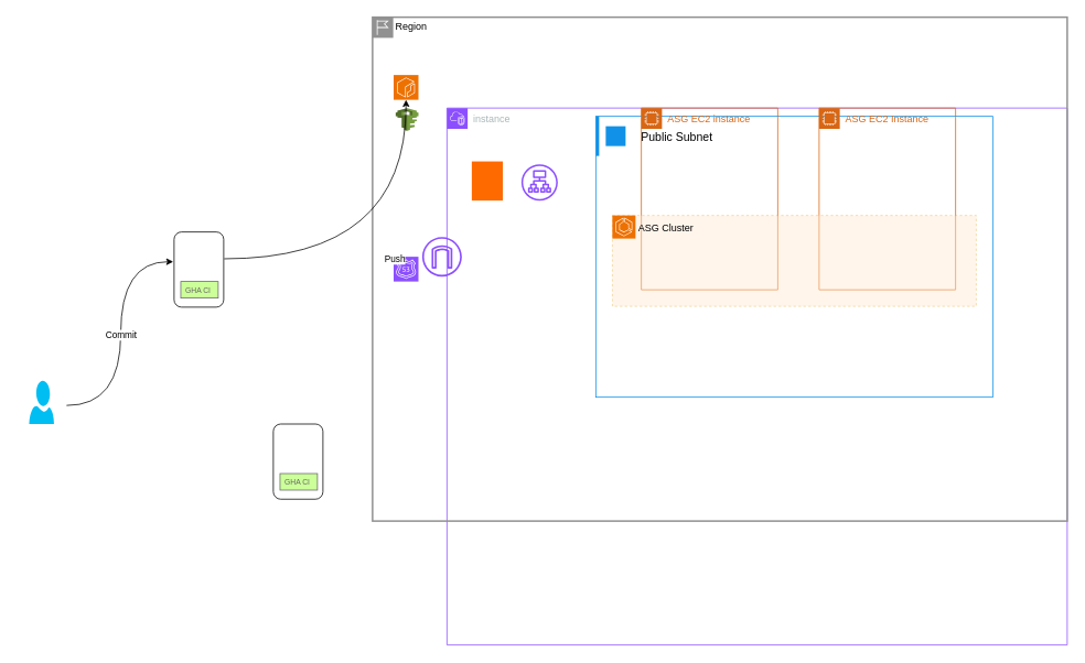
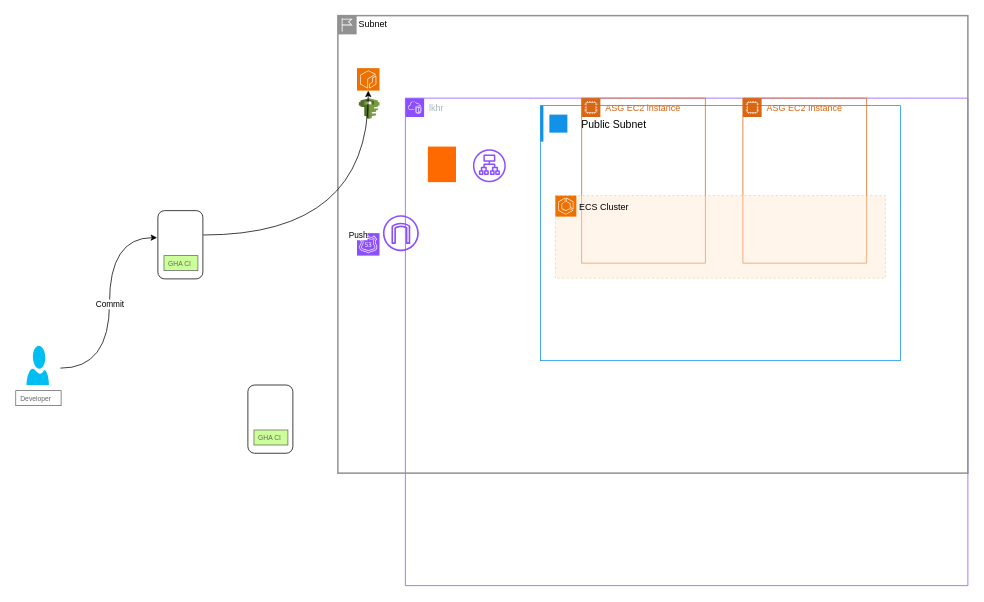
  <mxCell id="0" />
  <mxCell id="1" parent="0" />
  <mxCell id="2" value="" style="verticalLabelPosition=bottom;html=1;verticalAlign=top;align=center;strokeColor=none;fillColor=#00BEF2;shape=mxgraph.azure.user;" parent="1" vertex="1"><mxGeometry x="34.75" y="460" width="30" height="52.5" as="geometry" /></mxCell>
- <mxCell id="3" value="instance" style="points=[[0,0],[0.25,0],[0.5,0],[0.75,0],[1,0],[1,0.25],[1,0.5],[1,0.75],[1,1],[0.75,1],[0.5,1],[0.25,1],[0,1],[0,0.75],[0,0.5],[0,0.25]];outlineConnect=0;gradientColor=none;html=1;whiteSpace=wrap;fontSize=12;fontStyle=0;container=1;pointerEvents=0;collapsible=0;recursiveResize=0;shape=mxgraph.aws4.group;grIcon=mxgraph.aws4.group_vpc2;strokeColor=#8C4FFF;fillColor=none;verticalAlign=top;align=left;spacingLeft=30;fontColor=#AAB7B8;dashed=0;" parent="1" vertex="1"><mxGeometry x="540" y="130" width="750" height="650" as="geometry" /></mxCell>
+ <mxCell id="3" value="lkhr" style="points=[[0,0],[0.25,0],[0.5,0],[0.75,0],[1,0],[1,0.25],[1,0.5],[1,0.75],[1,1],[0.75,1],[0.5,1],[0.25,1],[0,1],[0,0.75],[0,0.5],[0,0.25]];outlineConnect=0;gradientColor=none;html=1;whiteSpace=wrap;fontSize=12;fontStyle=0;container=1;pointerEvents=0;collapsible=0;recursiveResize=0;shape=mxgraph.aws4.group;grIcon=mxgraph.aws4.group_vpc2;strokeColor=#8C4FFF;fillColor=none;verticalAlign=top;align=left;spacingLeft=30;fontColor=#AAB7B8;dashed=0;" parent="1" vertex="1"><mxGeometry x="540" y="130" width="750" height="650" as="geometry" /></mxCell>
  <mxCell id="4" value="" style="container=1;collapsible=0;expand=0;recursiveResize=0;html=1;whiteSpace=wrap;strokeColor=#1192E8;fillColor=none;strokeWidth=1" parent="3" vertex="1"><mxGeometry x="180" y="10" width="480" height="340" as="geometry" /></mxCell>
  <mxCell id="5" value="Public Subnet" style="shape=rect;fillColor=none;aspect=fixed;resizable=0;labelPosition=right;verticalLabelPosition=middle;align=left;verticalAlign=middle;strokeColor=none;part=1;spacingLeft=5;fontSize=14;" parent="4" vertex="1"><mxGeometry width="48" height="48" relative="1" as="geometry" /></mxCell>
  <mxCell id="6" value="" style="fillColor=#1192E8;shape=mxgraph.ibm_cloud.ibm-cloud--subnets;strokeColor=none;dashed=0;outlineConnect=0;html=1;labelPosition=center;verticalLabelPosition=bottom;verticalAlign=top;part=1;movable=0;resizable=0;rotatable=0;" parent="5" vertex="1"><mxGeometry width="24" height="24" relative="1" as="geometry"><mxPoint x="12" y="12" as="offset" /></mxGeometry></mxCell>
  <mxCell id="7" value="" style="shape=rect;fillColor=#1192E8;aspect=fixed;resizable=0;labelPosition=right;verticalLabelPosition=middle;align=left;verticalAlign=middle;strokeColor=none;part=1;spacingLeft=5;fontSize=14;" parent="4" vertex="1"><mxGeometry width="4" height="48" relative="1" as="geometry" /></mxCell>
  <mxCell id="8" value="" style="sketch=0;outlineConnect=0;fontColor=#232F3E;gradientColor=none;fillColor=#8C4FFF;strokeColor=none;dashed=0;verticalLabelPosition=bottom;verticalAlign=top;align=center;html=1;fontSize=12;fontStyle=0;aspect=fixed;pointerEvents=1;shape=mxgraph.aws4.internet_gateway;" vertex="1" parent="3"><mxGeometry x="-30" y="156" width="48" height="48" as="geometry" /></mxCell>
- <mxCell id="9" value="Region" style="shape=mxgraph.ibm.box;prType=region;fontStyle=0;verticalAlign=top;align=left;spacingLeft=32;spacingTop=4;fillColor=none;rounded=0;whiteSpace=wrap;html=1;strokeColor=#919191;strokeWidth=2;dashed=0;container=1;spacing=-4;collapsible=0;expand=0;recursiveResize=0;" parent="3" vertex="1"><mxGeometry x="-90" y="-110" width="840" height="610" as="geometry" /></mxCell>
+ <mxCell id="9" value="Subnet" style="shape=mxgraph.ibm.box;prType=region;fontStyle=0;verticalAlign=top;align=left;spacingLeft=32;spacingTop=4;fillColor=none;rounded=0;whiteSpace=wrap;html=1;strokeColor=#919191;strokeWidth=2;dashed=0;container=1;spacing=-4;collapsible=0;expand=0;recursiveResize=0;" parent="3" vertex="1"><mxGeometry x="-90" y="-110" width="840" height="610" as="geometry" /></mxCell>
  <mxCell id="10" value="" style="sketch=0;outlineConnect=0;fontColor=#232F3E;fillColor=#759C3E;strokeColor=#ffffff;dashed=0;verticalLabelPosition=bottom;verticalAlign=top;align=center;html=1;fontSize=12;fontStyle=0;aspect=fixed;shape=mxgraph.aws3.iam;resIcon=mxgraph.aws4.route_53;gradientColor=none;" parent="9" vertex="1"><mxGeometry x="28" y="110" width="27.5" height="27.5" as="geometry" /></mxCell>
  <mxCell id="11" value="" style="sketch=0;points=[[0,0,0],[0.25,0,0],[0.5,0,0],[0.75,0,0],[1,0,0],[0,1,0],[0.25,1,0],[0.5,1,0],[0.75,1,0],[1,1,0],[0,0.25,0],[0,0.5,0],[0,0.75,0],[1,0.25,0],[1,0.5,0],[1,0.75,0]];outlineConnect=0;fontColor=#232F3E;fillColor=#8C4FFF;strokeColor=#ffffff;dashed=0;verticalLabelPosition=bottom;verticalAlign=top;align=center;html=1;fontSize=12;fontStyle=0;aspect=fixed;shape=mxgraph.aws4.resourceIcon;resIcon=mxgraph.aws4.route_53;" parent="9" vertex="1"><mxGeometry x="25.5" y="290" width="30" height="30" as="geometry" /></mxCell>
  <mxCell id="12" value="" style="sketch=0;points=[[0,0,0],[0.25,0,0],[0.5,0,0],[0.75,0,0],[1,0,0],[0,1,0],[0.25,1,0],[0.5,1,0],[0.75,1,0],[1,1,0],[0,0.25,0],[0,0.5,0],[0,0.75,0],[1,0.25,0],[1,0.5,0],[1,0.75,0]];outlineConnect=0;fontColor=#232F3E;fillColor=#ED7100;strokeColor=#ffffff;dashed=0;verticalLabelPosition=bottom;verticalAlign=top;align=center;html=1;fontSize=12;fontStyle=0;aspect=fixed;shape=mxgraph.aws4.resourceIcon;resIcon=mxgraph.aws4.ecr;" parent="9" vertex="1"><mxGeometry x="25.5" y="70" width="30" height="30" as="geometry" /></mxCell>
  <mxCell id="13" value="" style="sketch=0;outlineConnect=0;fontColor=#232F3E;gradientColor=none;fillColor=#8C4FFF;strokeColor=none;dashed=0;verticalLabelPosition=bottom;verticalAlign=top;align=center;html=1;fontSize=12;fontStyle=0;aspect=fixed;pointerEvents=1;shape=mxgraph.aws4.application_load_balancer;" parent="9" vertex="1"><mxGeometry x="180" y="178" width="44" height="44" as="geometry" /></mxCell>
  <mxCell id="14" value="" style="points=[];aspect=fixed;html=1;align=center;shadow=0;dashed=0;fillColor=#FF6A00;strokeColor=none;shape=mxgraph.alibaba_cloud.route_table;" vertex="1" parent="9"><mxGeometry x="120" y="174.6" width="37.5" height="47.4" as="geometry" /></mxCell>
  <mxCell id="15" value="ASG EC2 instance" style="points=[[0,0],[0.25,0],[0.5,0],[0.75,0],[1,0],[1,0.25],[1,0.5],[1,0.75],[1,1],[0.75,1],[0.5,1],[0.25,1],[0,1],[0,0.75],[0,0.5],[0,0.25]];outlineConnect=0;gradientColor=none;html=1;whiteSpace=wrap;fontSize=12;fontStyle=0;container=1;pointerEvents=0;collapsible=0;recursiveResize=0;shape=mxgraph.aws4.group;grIcon=mxgraph.aws4.group_ec2_instance_contents;strokeColor=#D86613;fillColor=none;verticalAlign=top;align=left;spacingLeft=30;fontColor=#D86613;dashed=0;" vertex="1" parent="9"><mxGeometry x="325" y="110" width="165" height="220" as="geometry" /></mxCell>
  <mxCell id="16" value="ASG EC2 Instance" style="points=[[0,0],[0.25,0],[0.5,0],[0.75,0],[1,0],[1,0.25],[1,0.5],[1,0.75],[1,1],[0.75,1],[0.5,1],[0.25,1],[0,1],[0,0.75],[0,0.5],[0,0.25]];outlineConnect=0;gradientColor=none;html=1;whiteSpace=wrap;fontSize=12;fontStyle=0;container=1;pointerEvents=0;collapsible=0;recursiveResize=0;shape=mxgraph.aws4.group;grIcon=mxgraph.aws4.group_ec2_instance_contents;strokeColor=#D86613;fillColor=none;verticalAlign=top;align=left;spacingLeft=30;fontColor=#D86613;dashed=0;" vertex="1" parent="9"><mxGeometry x="540" y="110" width="165" height="220" as="geometry" /></mxCell>
  <mxCell id="17" value="" style="rounded=0;whiteSpace=wrap;html=1;dashed=1;fillColor=#ffe6cc;strokeColor=#d79b00;opacity=40;fontStyle=0;movable=0;resizable=0;rotatable=0;deletable=0;editable=0;locked=1;connectable=0;" vertex="1" parent="9"><mxGeometry x="290" y="240" width="440" height="110" as="geometry" /></mxCell>
  <mxCell id="18" value="" style="sketch=0;points=[[0,0,0],[0.25,0,0],[0.5,0,0],[0.75,0,0],[1,0,0],[0,1,0],[0.25,1,0],[0.5,1,0],[0.75,1,0],[1,1,0],[0,0.25,0],[0,0.5,0],[0,0.75,0],[1,0.25,0],[1,0.5,0],[1,0.75,0]];outlineConnect=0;fontColor=#232F3E;fillColor=#ED7100;strokeColor=#ffffff;dashed=0;verticalLabelPosition=bottom;verticalAlign=top;align=center;html=1;fontSize=12;fontStyle=0;aspect=fixed;shape=mxgraph.aws4.resourceIcon;resIcon=mxgraph.aws4.ecs;" vertex="1" parent="9"><mxGeometry x="290" y="240" width="28" height="28" as="geometry" /></mxCell>
- <mxCell id="19" value="ASG Cluster" style="text;html=1;align=center;verticalAlign=middle;whiteSpace=wrap;rounded=0;" vertex="1" parent="9"><mxGeometry x="310" y="240" width="90" height="30" as="geometry" /></mxCell>
+ <mxCell id="19" value="ECS Cluster" style="text;html=1;align=center;verticalAlign=middle;whiteSpace=wrap;rounded=0;" vertex="1" parent="9"><mxGeometry x="310" y="240" width="90" height="30" as="geometry" /></mxCell>
+ <mxCell id="20" value="&lt;font style=&quot;font-size: 9px;&quot;&gt;Developer&lt;/font&gt;" style="strokeWidth=1;shadow=0;dashed=0;align=center;html=1;shape=mxgraph.mockup.text.textBox;fontColor=#666666;align=left;fontSize=17;spacingLeft=4;spacingTop=-3;whiteSpace=wrap;strokeColor=#666666;mainText=" parent="1" vertex="1"><mxGeometry x="20.5" y="520" width="60.5" height="20" as="geometry" /></mxCell>
  <mxCell id="21" value="" style="group" parent="1" vertex="1" connectable="0"><mxGeometry x="210" y="280" width="60" height="91" as="geometry" /></mxCell>
  <mxCell id="22" value="" style="rounded=1;whiteSpace=wrap;html=1;" parent="21" vertex="1"><mxGeometry width="60" height="91" as="geometry" /></mxCell>
  <mxCell id="23" value="" style="shape=image;html=1;verticalAlign=top;verticalLabelPosition=bottom;labelBackgroundColor=#ffffff;imageAspect=0;aspect=fixed;image=https://cdn4.iconfinder.com/data/icons/ionicons/512/icon-social-github-128.png" parent="21" vertex="1"><mxGeometry x="5.25" y="1" width="49" height="49" as="geometry" /></mxCell>
  <mxCell id="24" value="&lt;font style=&quot;font-size: 9px;&quot;&gt;GHA CI&lt;/font&gt;" style="strokeWidth=1;shadow=0;dashed=0;align=center;html=1;shape=mxgraph.mockup.text.textBox;fontColor=#666666;align=left;fontSize=17;spacingLeft=4;spacingTop=-3;whiteSpace=wrap;strokeColor=#666666;mainText=;fillColor=#CCFF99;" parent="21" vertex="1"><mxGeometry x="8.12" y="60" width="45.25" height="20" as="geometry" /></mxCell>
  <mxCell id="25" value="" style="group" parent="1" vertex="1" connectable="0"><mxGeometry x="330" y="512.5" width="60" height="91" as="geometry" /></mxCell>
  <mxCell id="26" value="" style="rounded=1;whiteSpace=wrap;html=1;" parent="25" vertex="1"><mxGeometry width="60" height="91" as="geometry" /></mxCell>
  <mxCell id="27" value="" style="shape=image;html=1;verticalAlign=top;verticalLabelPosition=bottom;labelBackgroundColor=#ffffff;imageAspect=0;aspect=fixed;image=https://cdn4.iconfinder.com/data/icons/ionicons/512/icon-social-github-128.png" parent="25" vertex="1"><mxGeometry x="5.25" y="1" width="49" height="49" as="geometry" /></mxCell>
  <mxCell id="28" value="&lt;font style=&quot;font-size: 9px;&quot;&gt;GHA CI&lt;/font&gt;" style="strokeWidth=1;shadow=0;dashed=0;align=center;html=1;shape=mxgraph.mockup.text.textBox;fontColor=#666666;align=left;fontSize=17;spacingLeft=4;spacingTop=-3;whiteSpace=wrap;strokeColor=#666666;mainText=;fillColor=#CCFF99;" parent="25" vertex="1"><mxGeometry x="8.12" y="60" width="45.25" height="20" as="geometry" /></mxCell>
  <mxCell id="29" value="" style="endArrow=classic;html=1;rounded=0;edgeStyle=orthogonalEdgeStyle;entryX=-0.017;entryY=0.396;entryDx=0;entryDy=0;entryPerimeter=0;curved=1;" parent="1" target="22" edge="1"><mxGeometry relative="1" as="geometry"><mxPoint x="80" y="490" as="sourcePoint" /><mxPoint x="170" y="460" as="targetPoint" /></mxGeometry></mxCell>
  <mxCell id="30" value="&lt;div&gt;Commit&lt;/div&gt;" style="edgeLabel;resizable=0;html=1;;align=center;verticalAlign=middle;" parent="29" connectable="0" vertex="1"><mxGeometry relative="1" as="geometry" /></mxCell>
  <mxCell id="31" value="" style="endArrow=classic;html=1;rounded=0;edgeStyle=orthogonalEdgeStyle;curved=1;exitX=1.011;exitY=0.357;exitDx=0;exitDy=0;exitPerimeter=0;" parent="1" source="22" target="12" edge="1"><mxGeometry relative="1" as="geometry"><mxPoint x="250" y="354" as="sourcePoint" /><mxPoint x="349" y="220" as="targetPoint" /></mxGeometry></mxCell>
  <mxCell id="32" value="Push" style="edgeLabel;resizable=0;html=1;;align=center;verticalAlign=middle;" parent="31" connectable="0" vertex="1"><mxGeometry relative="1" as="geometry" /></mxCell>
